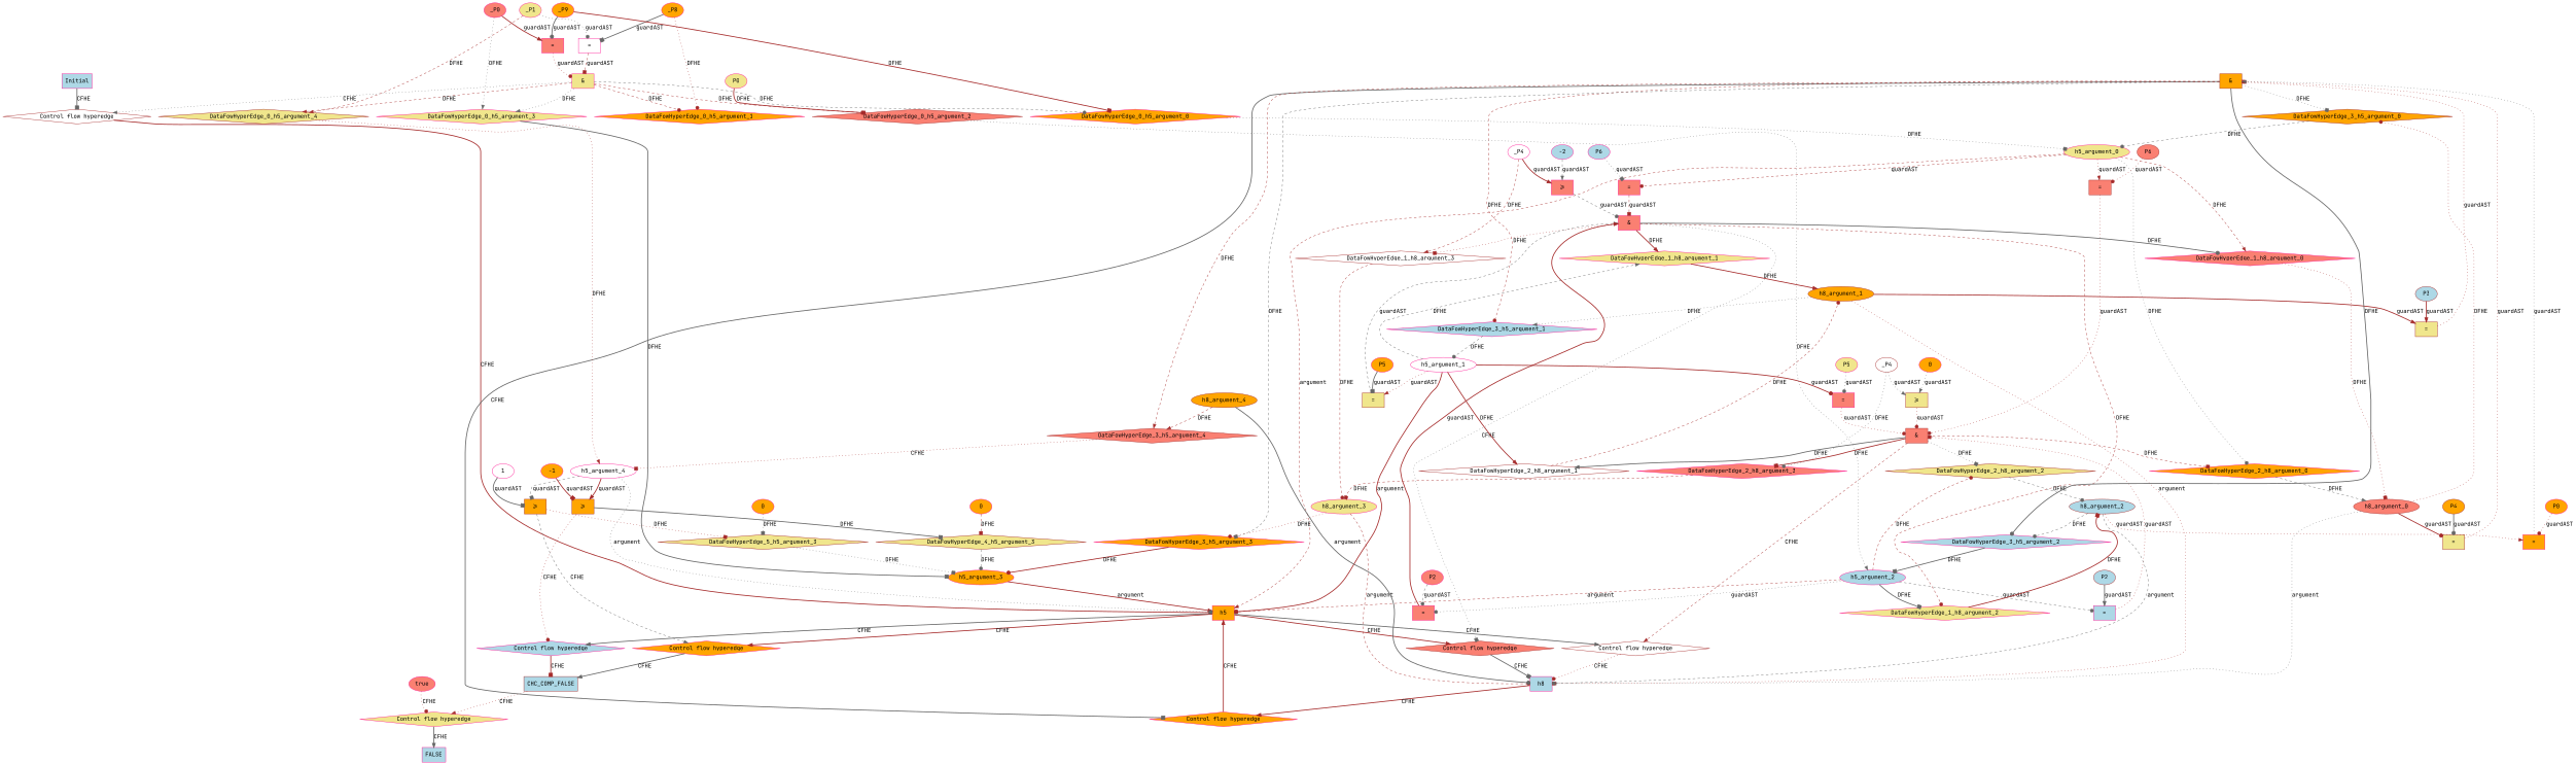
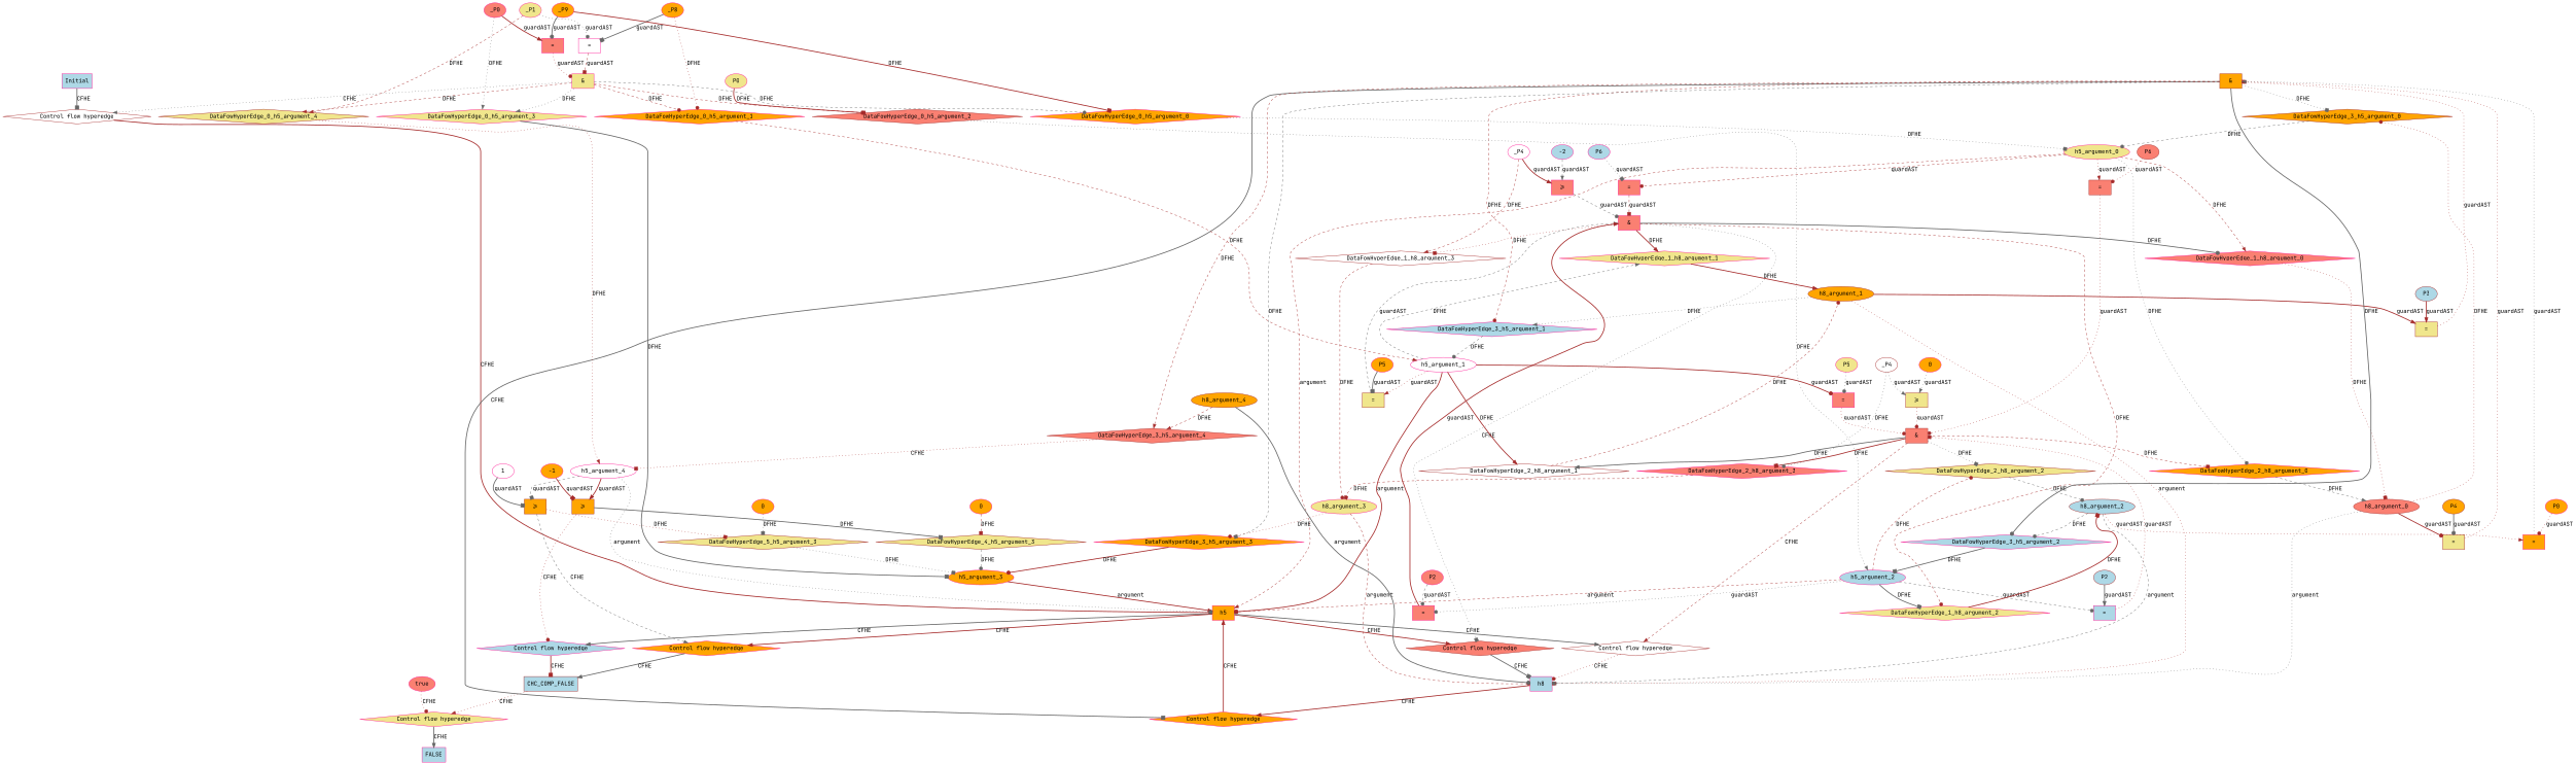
  digraph {
    fontname="JetBrains Mono"
    node [color=deeppink fillcolor=orange fontname="JetBrains Mono" nodeName=argument0 shape=diamond style=filled]
    edge [arrowhead=normal color=brown fontname="JetBrains Mono" style=dotted]
    n1 [color=brown fillcolor=lightblue label=CHC_COMP_FALSE nodeName=CHC_COMP_FALSE shape=rect]
    n2 [fillcolor=khaki label="Control flow hyperedge" nodeName=ControlFowHyperEdge_6]
    n3 [fillcolor=lightblue label=FALSE nodeName=FALSE shape=rect]
    n4 [label=h5 nodeName=h5 shape=rect]
    n5 [color=brown fillcolor=salmon label="Control flow hyperedge" nodeName=ControlFowHyperEdge_1]
    n6 [color=brown fillcolor=white label="Control flow hyperedge" nodeName=ControlFowHyperEdge_2]
    n7 [fillcolor=lightblue label="Control flow hyperedge" nodeName=ControlFowHyperEdge_4]
    n8 [label="Control flow hyperedge" nodeName=ControlFowHyperEdge_5]
    n9 [fillcolor=lightblue label=h8 nodeName=h8 shape=rect]
    n10 [label="Control flow hyperedge" nodeName=ControlFowHyperEdge_3]
    n11 [fillcolor=lightblue label=Initial nodeName=Initial shape=rect]
    n12 [color=brown fillcolor=white label="Control flow hyperedge" nodeName=ControlFowHyperEdge_0]
    n13 [fillcolor=khaki label=h5_argument_0 shape=oval]
    n14 [fillcolor=salmon label="=" nodeName=xxxh8___h5_1xxxguard1_node_0 shape=rect]
    n15 [color=brown fillcolor=salmon label="=" nodeName=xxxh8___h5_2xxxguard1_node_0 shape=rect]
    n16 [fillcolor=salmon label=DataFowHyperEdge_1_h8_argument_0 nodeName=DataFowHyperEdge_1_h8_argument_0]
    n17 [label=DataFowHyperEdge_2_h8_argument_0 nodeName=DataFowHyperEdge_2_h8_argument_0]
    n18 [fillcolor=salmon label="&" nodeName=xxxh8___h5_1xxx_and shape=rect]
    n19 [color=brown fillcolor=salmon label="&" nodeName=xxxh8___h5_2xxx_and shape=rect]
    n20 [color=brown fillcolor=salmon label=h8_argument_0 shape=oval]
    n21 [fillcolor=white label=h5_argument_1 nodeName=argument1 shape=oval]
    n22 [color=brown fillcolor=khaki label="=" nodeName=xxxh8___h5_1xxxguard2_node_0 shape=rect]
    n23 [fillcolor=salmon label="=" nodeName=xxxh8___h5_2xxxguard2_node_0 shape=rect]
    n24 [fillcolor=khaki label=DataFowHyperEdge_1_h8_argument_1 nodeName=DataFowHyperEdge_1_h8_argument_1]
    n25 [color=brown fillcolor=white label=DataFowHyperEdge_2_h8_argument_1 nodeName=DataFowHyperEdge_2_h8_argument_1]
    n26 [color=brown label=h8_argument_1 nodeName=argument1 shape=oval]
    n27 [fillcolor=lightblue label=h5_argument_2 nodeName=argument2 shape=oval]
    n28 [fillcolor=salmon label="=" nodeName=xxxh8___h5_1xxxguard3_node_0 shape=rect]
    n29 [fillcolor=lightblue label="=" nodeName=xxxh8___h5_2xxxguard3_node_0 shape=rect]
    n30 [fillcolor=khaki label=DataFowHyperEdge_1_h8_argument_2 nodeName=DataFowHyperEdge_1_h8_argument_2]
    n31 [color=brown fillcolor=khaki label=DataFowHyperEdge_2_h8_argument_2 nodeName=DataFowHyperEdge_2_h8_argument_2]
    n32 [color=brown fillcolor=lightblue label=h8_argument_2 nodeName=argument2 shape=oval]
    n33 [label=h5_argument_3 nodeName=argument3 shape=oval]
    n34 [fillcolor=white label=h5_argument_4 nodeName=argument4 shape=oval]
    n35 [color=brown label=">=" nodeName=xxxCHC_COMP_FALSE___h5_4xxxguard_0_node_0 shape=rect]
    n36 [color=brown label=">=" nodeName=xxxCHC_COMP_FALSE___h5_5xxxguard_0_node_0 shape=rect]
    n37 [color=brown fillcolor=khaki label=DataFowHyperEdge_4_h5_argument_3 nodeName=DataFowHyperEdge_4_h5_argument_3]
    n38 [color=brown fillcolor=khaki label=DataFowHyperEdge_5_h5_argument_3 nodeName=DataFowHyperEdge_5_h5_argument_3]
    n39 [color=brown fillcolor=khaki label="=" nodeName=xxxh5___h8_3xxxguard_0_node_0 shape=rect]
    n40 [color=brown label=DataFowHyperEdge_3_h5_argument_0 nodeName=DataFowHyperEdge_3_h5_argument_0]
    n41 [color=brown label="&" nodeName=xxxh5___h8_3xxx_and shape=rect]
    n42 [color=brown fillcolor=khaki label="=" nodeName=xxxh5___h8_3xxxguard1_node_0 shape=rect]
    n43 [fillcolor=lightblue label=DataFowHyperEdge_3_h5_argument_1 nodeName=DataFowHyperEdge_3_h5_argument_1]
    n44 [label="=" nodeName=xxxh5___h8_3xxxguard2_node_0 shape=rect]
    n45 [fillcolor=lightblue label=DataFowHyperEdge_3_h5_argument_2 nodeName=DataFowHyperEdge_3_h5_argument_2]
    n46 [fillcolor=khaki label=h8_argument_3 nodeName=argument3 shape=oval]
    n47 [label=DataFowHyperEdge_3_h5_argument_3 nodeName=DataFowHyperEdge_3_h5_argument_3]
    n48 [color=brown label=h8_argument_4 nodeName=argument4 shape=oval]
    n49 [color=brown fillcolor=salmon label=DataFowHyperEdge_3_h5_argument_4 nodeName=DataFowHyperEdge_3_h5_argument_4]
    n50 [fillcolor=khaki label="&" nodeName=xxxh5___Initial_0xxx_and shape=rect]
    n51 [label=DataFowHyperEdge_0_h5_argument_0 nodeName=DataFowHyperEdge_0_h5_argument_0]
    n52 [label=DataFowHyperEdge_0_h5_argument_1 nodeName=DataFowHyperEdge_0_h5_argument_1]
    n53 [color=brown fillcolor=salmon label=DataFowHyperEdge_0_h5_argument_2 nodeName=DataFowHyperEdge_0_h5_argument_2]
    n54 [fillcolor=khaki label=DataFowHyperEdge_0_h5_argument_3 nodeName=DataFowHyperEdge_0_h5_argument_3]
    n55 [color=brown fillcolor=khaki label=DataFowHyperEdge_0_h5_argument_4 nodeName=DataFowHyperEdge_0_h5_argument_4]
    n56 [fillcolor=white label="=" nodeName=xxxh5___Initial_0xxxguard_0_node_0 shape=rect]
    n57 [fillcolor=khaki label=_P1 nodeName=xxxh5___Initial_0xxxdataFlow3_node_0 shape=""]
    n58 [label=_P8 nodeName=xxxh5___Initial_0xxxdataFlow1_node_0 shape=""]
    n59 [fillcolor=salmon label="=" nodeName=xxxh5___Initial_0xxxguard1_node_0 shape=rect]
    n60 [fillcolor=salmon label=_P0 nodeName=xxxh5___Initial_0xxxdataFlow_0_node_0 shape=""]
    n61 [label=_P9 nodeName=xxxh5___Initial_0xxxdataFlow2_node_0 shape=""]
    n62 [fillcolor=khaki label=P0 nodeName=xxxh5___Initial_0xxxdataFlow4_node_0 shape=""]
    n63 [color=brown fillcolor=white label=DataFowHyperEdge_1_h8_argument_3 nodeName=DataFowHyperEdge_1_h8_argument_3]
    n64 [fillcolor=salmon label=">=" nodeName=xxxh8___h5_1xxxguard_0_node_0 shape=rect]
    n65 [fillcolor=lightblue label=-2 nodeName=xxxh8___h5_1xxxguard_0_node_1 shape=""]
    n66 [fillcolor=white label=_P4 nodeName=xxxh8___h5_1xxxdataFlow_0_node_0 shape=""]
    n67 [fillcolor=lightblue label=P6 nodeName=xxxh8___h5_1xxxguard1_node_1 shape=""]
    n68 [label=P5 nodeName=xxxh8___h5_1xxxguard2_node_1 shape=""]
    n69 [fillcolor=salmon label=P2 nodeName=xxxh8___h5_1xxxguard3_node_1 shape=""]
    n70 [fillcolor=salmon label=DataFowHyperEdge_2_h8_argument_3 nodeName=DataFowHyperEdge_2_h8_argument_3]
    n71 [color=brown fillcolor=khaki label=">=" nodeName=xxxh8___h5_2xxxguard_0_node_0 shape=rect]
    n72 [label=0 nodeName=xxxh8___h5_2xxxguard_0_node_2 shape=""]
    n73 [color=brown fillcolor=white label=_P4 nodeName=xxxh8___h5_2xxxdataFlow_0_node_0 shape=""]
    n74 [color=brown fillcolor=salmon label=P6 nodeName=xxxh8___h5_2xxxguard1_node_1 shape=""]
    n75 [fillcolor=khaki label=P5 nodeName=xxxh8___h5_2xxxguard2_node_1 shape=""]
    n76 [color=brown fillcolor=lightblue label=P2 nodeName=xxxh8___h5_2xxxguard3_node_1 shape=""]
    n77 [color=brown label=P4 nodeName=xxxh5___h8_3xxxguard_0_node_1 shape=""]
    n78 [color=brown fillcolor=lightblue label=P3 nodeName=xxxh5___h8_3xxxguard1_node_1 shape=""]
    n79 [label=P0 nodeName=xxxh5___h8_3xxxguard2_node_1 shape=""]
    n80 [label=-1 nodeName=xxxCHC_COMP_FALSE___h5_4xxxguard_0_node_1 shape=""]
    n81 [fillcolor=white label=1 nodeName=xxxCHC_COMP_FALSE___h5_5xxxguard_0_node_2 shape=""]
    n82 [fillcolor=salmon label=true nodeName=xxxFALSE___CHC_COMP_FALSE_6xxxguard_0_node_0 shape=""]
    n83 [label=0 nodeName=xxxCHC_COMP_FALSE___h5_4xxxh5_argument_3_constant_0 shape=""]
    n84 [label=0 nodeName=xxxCHC_COMP_FALSE___h5_5xxxh5_argument_3_constant_0 shape=""]
    n1 -> n2 [label=CFHE]
    n2 -> n3 [color=gray40 label=CFHE style=bold]
    n4 -> n5 [label=CFHE style=bold]
    n4 -> n6 [color=gray40 label=CFHE style=bold]
    n4 -> n7 [color=gray40 label=CFHE style=bold]
    n4 -> n8 [label=CFHE style=bold]
    n5 -> n9 [arrowhead=box color=gray40 label=CFHE style=bold]
    n6 -> n9 [arrowhead=dot label=CFHE]
    n7 -> n1 [arrowhead=box label=CFHE style=bold]
    n8 -> n1 [color=gray40 label=CFHE style=bold]
    n9 -> n10 [label=CFHE style=bold]
    n10 -> n4 [label=CFHE style=bold]
    n11 -> n12 [arrowhead=box color=gray40 label=CFHE style=bold]
    n12 -> n4 [arrowhead=dot label=CFHE style=bold]
    n13 -> n4 [label=argument style=dashed]
    n13 -> n14 [arrowhead=dot label=guardAST style=dashed]
    n13 -> n15 [label=guardAST]
    n13 -> n16 [label=DFHE style=dashed]
    n13 -> n17 [arrowhead=dot color=gray40 label=DFHE]
    n14 -> n18 [arrowhead=box label=guardAST style=dashed]
    n15 -> n19 [arrowhead=dot label=guardAST]
    n16 -> n20 [arrowhead=box label=DFHE]
    n17 -> n20 [color=gray40 label=DFHE style=dashed]
    n18 -> n5 [arrowhead=box color=gray40 label=CFHE]
    n18 -> n16 [arrowhead=dot color=gray40 label=DFHE style=bold]
    n18 -> n24 [label=DFHE style=bold]
    n18 -> n30 [arrowhead=dot label=DFHE style=dashed]
    n18 -> n63 [arrowhead=box label=DFHE]
    n19 -> n6 [label=CFHE style=dashed]
    n19 -> n17 [arrowhead=box label=DFHE style=dashed]
    n19 -> n25 [color=gray40 label=DFHE style=bold]
    n19 -> n31 [arrowhead=box color=gray40 label=DFHE]
    n19 -> n70 [arrowhead=box label=DFHE style=bold]
    n20 -> n9 [color=gray40 label=argument]
    n20 -> n39 [arrowhead=dot label=guardAST style=bold]
    n20 -> n40 [arrowhead=dot label=DFHE]
    n21 -> n4 [arrowhead=dot label=argument style=bold]
    n21 -> n22 [label=guardAST]
    n21 -> n23 [arrowhead=dot label=guardAST style=bold]
    n21 -> n24 [color=gray40 label=DFHE style=dashed]
    n21 -> n25 [label=DFHE style=bold]
    n22 -> n18 [color=gray40 label=guardAST style=dashed]
    n23 -> n19 [arrowhead=dot label=guardAST]
    n24 -> n26 [label=DFHE style=bold]
    n25 -> n26 [arrowhead=dot label=DFHE style=dashed]
    n26 -> n9 [arrowhead=box label=argument]
    n26 -> n42 [label=guardAST style=bold]
    n26 -> n43 [color=gray40 label=DFHE]
    n27 -> n4 [arrowhead=box label=argument style=dashed]
    n27 -> n28 [arrowhead=dot color=gray40 label=guardAST]
    n27 -> n29 [arrowhead=dot color=gray40 label=guardAST style=dashed]
    n27 -> n30 [arrowhead=box color=gray40 label=DFHE style=bold]
    n27 -> n31 [arrowhead=dot label=DFHE style=dashed]
    n28 -> n18 [label=guardAST style=bold]
    n29 -> n19 [arrowhead=box label=guardAST]
    n30 -> n32 [arrowhead=box label=DFHE style=bold]
    n31 -> n32 [arrowhead=dot color=gray40 label=DFHE style=dashed]
    n32 -> n9 [arrowhead=dot color=gray40 label=argument style=dashed]
    n32 -> n44 [label=guardAST]
    n32 -> n45 [arrowhead=dot color=gray40 label=DFHE style=dashed]
    n33 -> n4 [label=argument style=bold]
    n34 -> n4 [arrowhead=box color=gray40 label=argument]
    n34 -> n35 [label=guardAST style=bold]
    n34 -> n36 [arrowhead=box color=gray40 label=guardAST style=dashed]
    n35 -> n7 [arrowhead=dot label=CFHE]
    n35 -> n37 [arrowhead=box color=gray40 label=DFHE style=bold]
    n36 -> n8 [color=gray40 label=CFHE style=dashed]
    n36 -> n38 [arrowhead=box label=DFHE]
    n37 -> n33 [arrowhead=dot color=gray40 label=DFHE style=dashed]
    n38 -> n33 [arrowhead=box color=gray40 label=DFHE]
    n39 -> n41 [arrowhead=box label=guardAST]
    n40 -> n13 [arrowhead=dot color=gray40 label=DFHE style=dashed]
    n41 -> n10 [arrowhead=box color=gray40 label=CFHE style=bold]
    n41 -> n40 [arrowhead=box color=gray40 label=DFHE]
    n41 -> n43 [arrowhead=dot label=DFHE style=dashed]
    n41 -> n45 [arrowhead=dot color=gray40 label=DFHE style=bold]
    n41 -> n47 [arrowhead=box color=gray40 label=DFHE style=dashed]
    n41 -> n49 [label=DFHE style=dashed]
    n42 -> n41 [label=guardAST]
    n43 -> n21 [arrowhead=dot color=gray40 label=DFHE style=dashed]
    n44 -> n41 [color=gray40 label=guardAST]
    n45 -> n27 [arrowhead=box color=gray40 label=DFHE style=bold]
    n46 -> n9 [arrowhead=dot label=argument style=dashed]
    n46 -> n47 [arrowhead=dot label=DFHE]
    n47 -> n33 [arrowhead=dot label=DFHE style=bold]
    n48 -> n9 [arrowhead=dot color=gray40 label=argument style=bold]
    n48 -> n49 [label=DFHE style=dashed]
    n49 -> n34 [arrowhead=box label=CFHE]
    n50 -> n12 [color=gray40 label=CFHE]
    n50 -> n51 [arrowhead=dot color=gray40 label=DFHE style=dashed]
    n50 -> n52 [arrowhead=dot label=DFHE style=dashed]
    n50 -> n53 [label=DFHE style=dashed]
    n50 -> n54 [color=gray40 label=DFHE]
    n50 -> n55 [label=DFHE style=dashed]
    n51 -> n13 [arrowhead=box color=gray40 label=DFHE]
+   n52 -> n21 [label=DFHE style=dashed]
    n53 -> n27 [color=gray40 label=DFHE]
    n54 -> n33 [arrowhead=box color=gray40 label=DFHE style=bold]
    n55 -> n34 [label=DFHE]
    n56 -> n50 [arrowhead=box label=guardAST style=dashed]
    n57 -> n55 [label=DFHE style=dashed]
    n57 -> n56 [arrowhead=dot color=gray40 label=guardAST]
    n58 -> n52 [arrowhead=dot label=DFHE]
    n58 -> n56 [arrowhead=box color=gray40 label=guardAST style=bold]
    n59 -> n50 [arrowhead=dot label=guardAST]
    n60 -> n54 [color=gray40 label=DFHE]
    n60 -> n59 [label=guardAST style=bold]
    n61 -> n51 [arrowhead=box label=DFHE style=bold]
    n61 -> n59 [arrowhead=dot color=gray40 label=guardAST style=bold]
    n62 -> n53 [arrowhead=box label=DFHE style=bold]
    n63 -> n46 [arrowhead=dot label=DFHE style=dashed]
    n64 -> n18 [arrowhead=dot color=gray40 label=guardAST style=dashed]
    n65 -> n64 [color=gray40 label=guardAST style=dashed]
    n66 -> n63 [label=DFHE style=dashed]
    n66 -> n64 [label=guardAST style=bold]
    n67 -> n14 [arrowhead=box color=gray40 label=guardAST]
    n68 -> n22 [arrowhead=box color=gray40 label=guardAST style=bold]
    n69 -> n28 [arrowhead=dot color=gray40 label=guardAST style=dashed]
    n70 -> n46 [arrowhead=box label=DFHE style=dashed]
    n71 -> n19 [arrowhead=dot label=guardAST]
    n72 -> n71 [color=gray40 label=guardAST]
    n73 -> n70 [arrowhead=dot color=gray40 label=DFHE]
    n73 -> n71 [color=gray40 label=guardAST]
    n74 -> n15 [arrowhead=dot label=guardAST]
    n75 -> n23 [arrowhead=dot color=gray40 label=guardAST]
    n76 -> n29 [color=gray40 label=guardAST style=bold]
    n77 -> n39 [arrowhead=dot color=gray40 label=guardAST style=bold]
    n78 -> n42 [label=guardAST style=bold]
    n79 -> n44 [arrowhead=dot label=guardAST]
    n80 -> n35 [arrowhead=box label=guardAST style=bold]
    n81 -> n36 [arrowhead=box color=gray40 label=guardAST style=bold]
    n82 -> n2 [arrowhead=dot label=CFHE]
    n83 -> n37 [arrowhead=box label=DFHE style=dashed]
    n84 -> n38 [arrowhead=box color=gray40 label=DFHE]
  }
